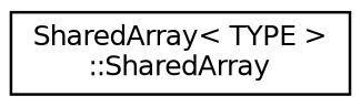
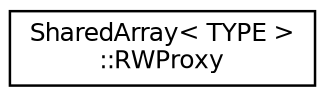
  digraph {
    rankdir=LR
-   n1 [color=black fillcolor=white fontname=Helvetica fontsize=10 height=0.2 label="SharedArray\< TYPE \>\l::SharedArray" shape=record style=filled width=0.4]
+   n1 [color=black fillcolor=white fontname=Helvetica fontsize=10 height=0.2 label="SharedArray\< TYPE \>\l::RWProxy" shape=record style=filled width=0.4]
  }
